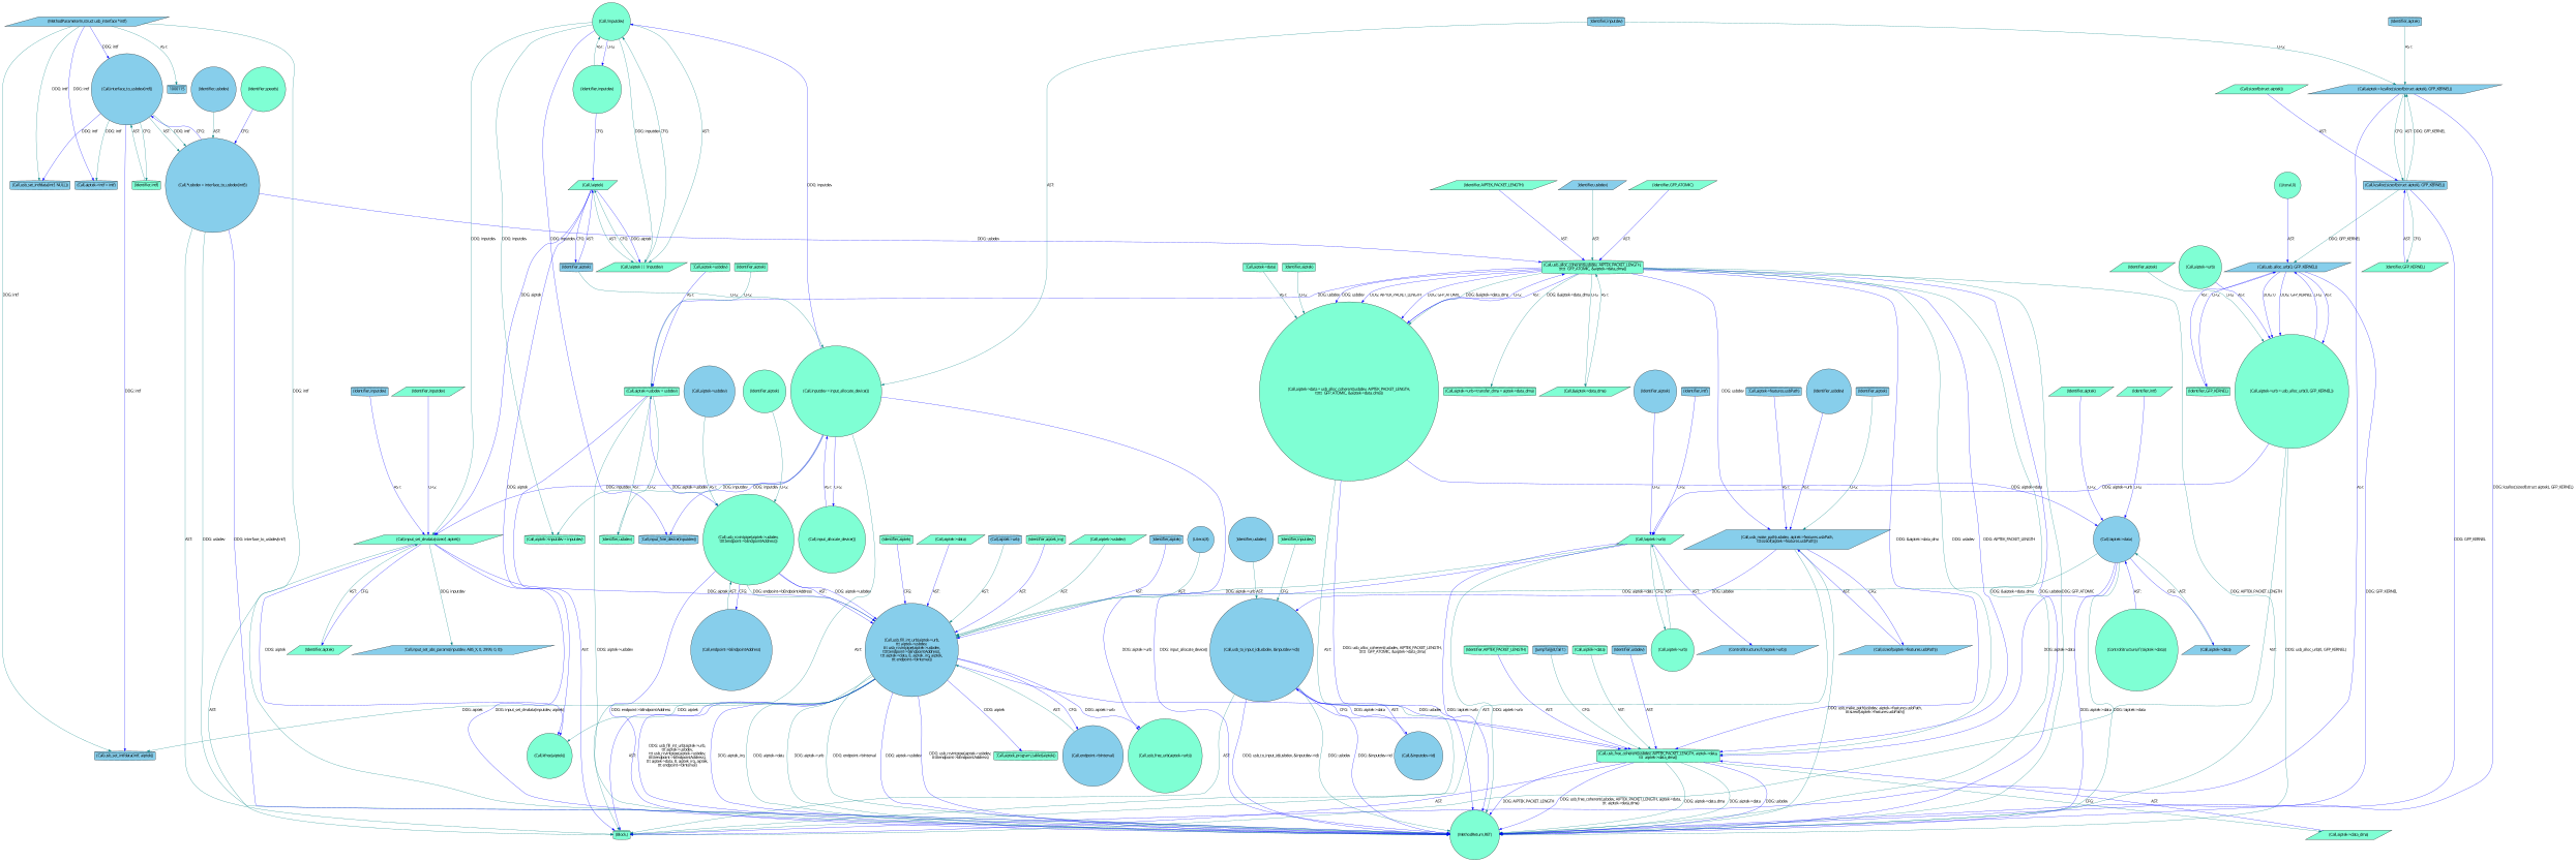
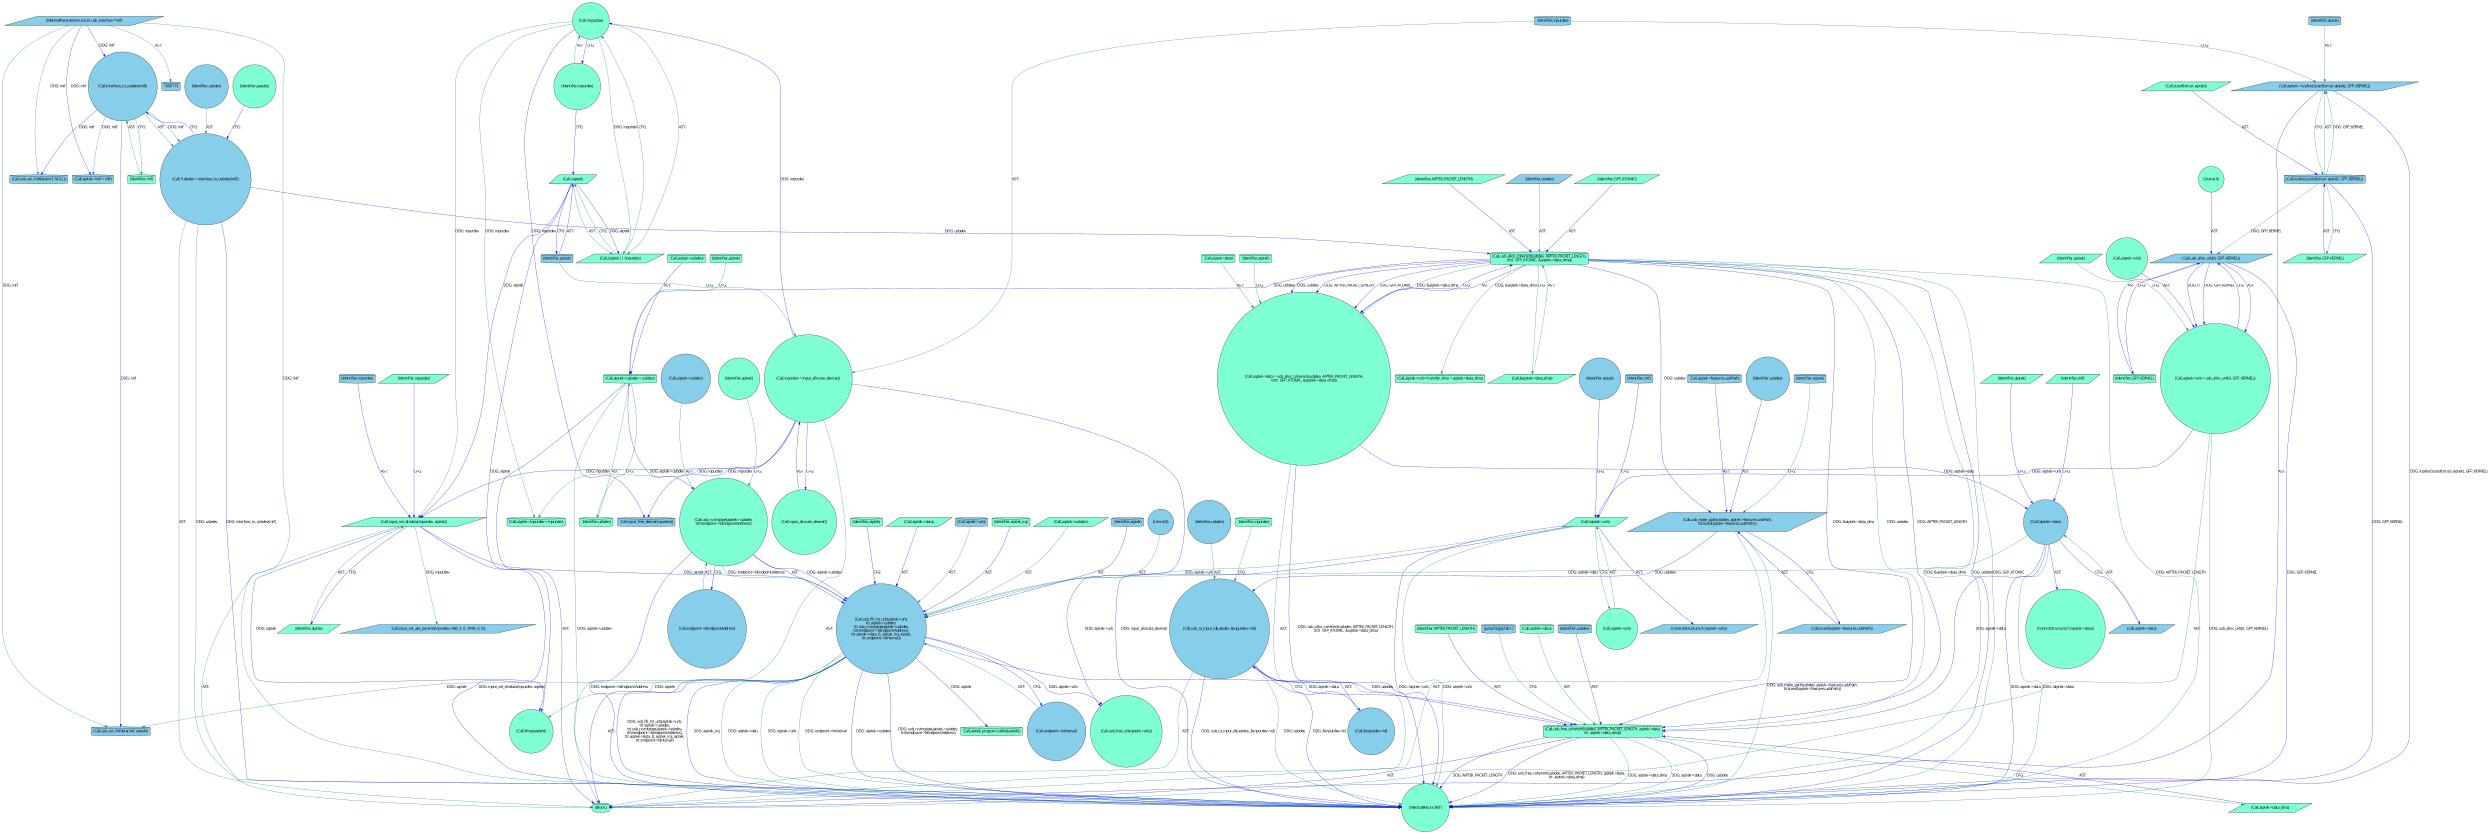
  digraph {
    fontname="Open Sans"
    node [fillcolor=aquamarine fontname="Open Sans" shape=cylinder style=filled]
    edge [color=blue fontname="Open Sans"]
    n1 [label="(Call,usb_free_coherent(usbdev, AIPTEK_PACKET_LENGTH, aiptek->data,\n\t\t\t  aiptek->data_dma))"]
    n2 [label="(MethodReturn,RET)" shape=circle]
    n3 [label="(Block,)"]
    n4 [label="(Call,aiptek->data_dma)" shape=parallelogram]
    n5 [label="(Call,usb_alloc_coherent(usbdev, AIPTEK_PACKET_LENGTH,\n\t\t\t\t\t  GFP_ATOMIC, &aiptek->data_dma))"]
    n6 [fillcolor=skyblue label="(Call,usb_make_path(usbdev, aiptek->features.usbPath,\n\t\t\tsizeof(aiptek->features.usbPath)))" shape=parallelogram]
    n7 [label="(Call,aiptek->data = usb_alloc_coherent(usbdev, AIPTEK_PACKET_LENGTH,\n\t\t\t\t\t  GFP_ATOMIC, &aiptek->data_dma))" shape=circle]
    n8 [label="(Call,aiptek->usbdev = usbdev)"]
    n9 [label="(Call,aiptek->urb->transfer_dma = aiptek->data_dma)"]
    n10 [label="(Call,&aiptek->data_dma)" shape=parallelogram]
    n11 [fillcolor=skyblue label="(Call,usb_to_input_id(usbdev, &inputdev->id))" shape=circle]
    n12 [fillcolor=skyblue label="(Call,sizeof(aiptek->features.usbPath))" shape=parallelogram]
    n13 [fillcolor=skyblue label="(Call,!aiptek->data)" shape=circle]
    n14 [label="(Call,usb_rcvintpipe(aiptek->usbdev,\n\t\t\t\t\tendpoint->bEndpointAddress))" shape=circle]
    n15 [label="(Identifier,usbdev)"]
    n16 [fillcolor=skyblue label="(Call,*usbdev = interface_to_usbdev(intf))" shape=circle]
    n17 [fillcolor=skyblue label="(Call,interface_to_usbdev(intf))" shape=circle]
    n18 [label="(Identifier,intf)"]
    n19 [fillcolor=skyblue label="(Call,usb_set_intfdata(intf, aiptek))"]
    n20 [fillcolor=skyblue label="(Call,usb_set_intfdata(intf, NULL))"]
    n21 [fillcolor=skyblue label="(Call,aiptek->intf = intf)"]
    n22 [fillcolor=skyblue label="(MethodParameterIn,struct usb_interface *intf)" shape=parallelogram]
    1000115 [fillcolor=skyblue]
    n24 [fillcolor=skyblue label="(Call,&inputdev->id)" shape=circle]
    n25 [fillcolor=skyblue label="(Call,usb_fill_int_urb(aiptek->urb,\n\t\t\t aiptek->usbdev,\n\t\t\t usb_rcvintpipe(aiptek->usbdev,\n\t\t\t\t\tendpoint->bEndpointAddress),\n\t\t\t aiptek->data, 8, aiptek_irq, aiptek,\n\t\t\t endpoint->bInterval))" shape=circle]
    n26 [label="(ControlStructure,if (!aiptek->data))" shape=circle]
    n27 [fillcolor=skyblue label="(Call,aiptek->data)" shape=parallelogram]
    n28 [label="(Call,kfree(aiptek))" shape=circle]
    n29 [label="(Call,aiptek_program_tablet(aiptek))"]
    n30 [fillcolor=skyblue label="(Call,endpoint->bInterval)" shape=circle]
    n31 [label="(Call,usb_free_urb(aiptek->urb))" shape=circle]
    n32 [label="(Call,!aiptek->urb)" shape=parallelogram]
    n33 [label="(Call,aiptek->urb)" shape=circle]
    n34 [fillcolor=skyblue label="(ControlStructure,if (!aiptek->urb))" shape=parallelogram]
    n35 [label="(Call,aiptek->urb = usb_alloc_urb(0, GFP_KERNEL))" shape=circle]
    n36 [fillcolor=skyblue label="(Call,usb_alloc_urb(0, GFP_KERNEL))" shape=parallelogram]
    n37 [label="(Identifier,GFP_KERNEL)"]
    n38 [fillcolor=skyblue label="(Call,kzalloc(sizeof(struct aiptek), GFP_KERNEL))"]
    n39 [fillcolor=skyblue label="(Call,aiptek = kzalloc(sizeof(struct aiptek), GFP_KERNEL))" shape=parallelogram]
    n40 [label="(Identifier,GFP_KERNEL)" shape=parallelogram]
    n41 [fillcolor=skyblue label="(Call,endpoint->bEndpointAddress)" shape=circle]
-   n42 [label="(Call,input_set_drvdata(sizeof, aiptek))" shape=parallelogram]
+   n42 [label="(Call,input_set_drvdata(inputdev, aiptek))" shape=parallelogram]
    n43 [label="(Identifier,aiptek)" shape=parallelogram]
    n44 [fillcolor=skyblue label="(Call,input_set_abs_params(inputdev, ABS_X, 0, 2999, 0, 0))" shape=parallelogram]
    n45 [label="(Call,!inputdev)" shape=circle]
    n46 [label="(Identifier,inputdev)" shape=circle]
    n47 [label="(Call,aiptek->inputdev = inputdev)"]
    n48 [label="(Call,!aiptek || !inputdev)" shape=parallelogram]
    n49 [fillcolor=skyblue label="(Call,input_free_device(inputdev))"]
    n50 [label="(Call,!aiptek)" shape=parallelogram]
    n51 [label="(Call,inputdev = input_allocate_device())" shape=circle]
    n52 [label="(Call,input_allocate_device())" shape=circle]
    n53 [fillcolor=skyblue label="(Identifier,aiptek)"]
    n54 [fillcolor=skyblue label="(Identifier,aiptek)"]
    n55 [fillcolor=skyblue label="(Call,aiptek->usbdev)" shape=circle]
    n56 [label="(Call,aiptek->data)" shape=parallelogram]
    n57 [label="(Identifier,aiptek)" shape=circle]
    n58 [fillcolor=skyblue label="(Call,aiptek->features.usbPath)"]
    n59 [fillcolor=skyblue label="(Identifier,usbdev)" shape=parallelogram]
    n60 [fillcolor=skyblue label="(Identifier,usbdev)" shape=circle]
    n61 [label="(Literal,0)" shape=circle]
    n62 [label="(Identifier,AIPTEK_PACKET_LENGTH)"]
    n63 [fillcolor=skyblue label="(Identifier,usbdev)" shape=circle]
    n64 [label="(Identifier,intf)" shape=parallelogram]
    n65 [label="(Identifier,aiptek)" shape=parallelogram]
    n66 [label="(Identifier,aiptek)" shape=parallelogram]
    n67 [label="(Identifier,GFP_ATOMIC)" shape=parallelogram]
    n68 [fillcolor=skyblue label="(Call,aiptek->urb)"]
    n69 [fillcolor=skyblue label="(Identifier,aiptek)"]
    n70 [label="(Identifier,AIPTEK_PACKET_LENGTH)" shape=parallelogram]
    n71 [label="(Call,aiptek->data)"]
    n72 [fillcolor=skyblue label="(Identifier,aiptek)" shape=circle]
    n73 [label="(Identifier,aiptek_irq)"]
    n74 [fillcolor=skyblue label="(Identifier,inputdev)"]
    n75 [fillcolor=skyblue label="(Identifier,usbdev)" shape=circle]
    n76 [label="(Call,aiptek->usbdev)" shape=parallelogram]
    n77 [label="(Call,aiptek->urb)" shape=circle]
    n78 [label="(Call,sizeof(struct aiptek))" shape=parallelogram]
    n79 [fillcolor=skyblue label="(Identifier,aiptek)"]
    n80 [fillcolor=skyblue label="(JumpTarget,fail1:)"]
    n81 [fillcolor=skyblue label="(Identifier,inputdev)"]
    n82 [label="(Identifier,aiptek)"]
    n83 [label="(Identifier,inputdev)"]
    n84 [label="(Call,aiptek->data)"]
    n85 [label="(Identifier,inputdev)" shape=parallelogram]
    n86 [label="(Identifier,speeds)" shape=circle]
    n87 [fillcolor=skyblue label="(Literal,8)" shape=circle]
    n88 [fillcolor=skyblue label="(Identifier,usbdev)"]
    n89 [label="(Identifier,aiptek)"]
    n90 [label="(Identifier,aiptek)"]
    n91 [fillcolor=skyblue label="(Identifier,intf)"]
    n92 [label="(Call,aiptek->usbdev)"]
    n1 -> n2 [label="DDG: AIPTEK_PACKET_LENGTH"]
    n1 -> n2 [label="DDG: usb_free_coherent(usbdev, AIPTEK_PACKET_LENGTH, aiptek->data,\n\t\t\t  aiptek->data_dma)"]
    n1 -> n2 [color=teal label="DDG: aiptek->data_dma"]
    n1 -> n2 [color=teal label="DDG: aiptek->data"]
    n1 -> n2 [label="DDG: usbdev"]
    n1 -> n3 [label="AST: "]
    n1 -> n4 [color=teal label="CFG: "]
    n4 -> n1 [label="AST: "]
    n5 -> n1 [color=teal label="DDG: usbdev"]
    n5 -> n1 [label="DDG: AIPTEK_PACKET_LENGTH"]
    n5 -> n1 [label="DDG: &aiptek->data_dma"]
    n5 -> n2 [color=teal label="DDG: &aiptek->data_dma"]
    n5 -> n2 [label="DDG: usbdev"]
    n5 -> n2 [color=teal label="DDG: GFP_ATOMIC"]
    n5 -> n2 [color=teal label="DDG: AIPTEK_PACKET_LENGTH"]
    n5 -> n6 [label="DDG: usbdev"]
    n5 -> n7 [label="AST: "]
    n5 -> n7 [label="DDG: usbdev"]
    n5 -> n7 [label="DDG: AIPTEK_PACKET_LENGTH"]
    n5 -> n7 [label="DDG: GFP_ATOMIC"]
    n5 -> n7 [color=teal label="DDG: &aiptek->data_dma"]
    n5 -> n8 [label="DDG: usbdev"]
    n5 -> n9 [color=teal label="DDG: &aiptek->data_dma"]
    n5 -> n10 [color=teal label="CFG: "]
    n6 -> n2 [color=teal label="DDG: usb_make_path(usbdev, aiptek->features.usbPath,\n\t\t\tsizeof(aiptek->features.usbPath))"]
    n6 -> n3 [color=teal label="AST: "]
    n6 -> n11 [label="DDG: usbdev"]
    n6 -> n12 [label="CFG: "]
    n7 -> n2 [label="DDG: usb_alloc_coherent(usbdev, AIPTEK_PACKET_LENGTH,\n\t\t\t\t\t  GFP_ATOMIC, &aiptek->data_dma)"]
    n7 -> n3 [color=teal label="AST: "]
    n7 -> n5 [label="CFG: "]
    n7 -> n13 [label="DDG: aiptek->data"]
    n8 -> n2 [color=teal label="DDG: aiptek->usbdev"]
    n8 -> n3 [label="AST: "]
    n8 -> n14 [label="DDG: aiptek->usbdev"]
    n8 -> n15 [color=teal label="CFG: "]
    n10 -> n5 [color=teal label="AST: "]
    n11 -> n1 [label="DDG: usbdev"]
    n11 -> n2 [label="DDG: usb_to_input_id(usbdev, &inputdev->id)"]
    n11 -> n2 [color=teal label="DDG: usbdev"]
    n11 -> n2 [label="DDG: &inputdev->id"]
    n11 -> n3 [color=teal label="AST: "]
    n11 -> n24 [label="CFG: "]
    n12 -> n6 [label="AST: "]
    n13 -> n1 [label="DDG: aiptek->data"]
    n13 -> n2 [label="DDG: aiptek->data"]
    n13 -> n2 [color=teal label="DDG: !aiptek->data"]
    n13 -> n25 [color=teal label="DDG: aiptek->data"]
-   n26 -> n13 [label="AST: "]
+   n13 -> n26 [label="AST: "]
    n13 -> n27 [label="CFG: "]
    n14 -> n2 [label="DDG: endpoint->bEndpointAddress"]
    n14 -> n25 [label="AST: "]
    n14 -> n25 [label="DDG: aiptek->usbdev"]
    n14 -> n25 [color=teal label="DDG: endpoint->bEndpointAddress"]
    n14 -> n41 [label="CFG: "]
    n15 -> n8 [color=teal label="AST: "]
    n16 -> n2 [color=teal label="DDG: usbdev"]
    n16 -> n2 [label="DDG: interface_to_usbdev(intf)"]
    n16 -> n3 [color=teal label="AST: "]
    n16 -> n5 [label="DDG: usbdev"]
    n16 -> n17 [label="CFG: "]
    n17 -> n16 [color=teal label="AST: "]
    n17 -> n16 [color=teal label="DDG: intf"]
    n17 -> n18 [color=teal label="CFG: "]
    n17 -> n19 [label="DDG: intf"]
    n17 -> n20 [label="DDG: intf"]
    n17 -> n21 [color=teal label="DDG: intf"]
    n18 -> n17 [color=teal label="AST: "]
    n22 -> n2 [color=teal label="DDG: intf"]
    n22 -> n17 [label="DDG: intf"]
    n22 -> n19 [color=teal label="DDG: intf"]
    n22 -> n20 [color=teal label="DDG: intf"]
    n22 -> n21 [label="DDG: intf"]
    n22 -> 1000115 [color=teal label="AST: "]
    n24 -> n11 [label="AST: "]
    n25 -> n1 [label="DDG: aiptek->data"]
    n25 -> n2 [label="DDG: usb_fill_int_urb(aiptek->urb,\n\t\t\t aiptek->usbdev,\n\t\t\t usb_rcvintpipe(aiptek->usbdev,\n\t\t\t\t\tendpoint->bEndpointAddress),\n\t\t\t aiptek->data, 8, aiptek_irq, aiptek,\n\t\t\t endpoint->bInterval)"]
    n25 -> n2 [label="DDG: aiptek_irq"]
    n25 -> n2 [color=teal label="DDG: aiptek->data"]
    n25 -> n2 [color=teal label="DDG: aiptek->urb"]
    n25 -> n2 [color=teal label="DDG: endpoint->bInterval"]
    n25 -> n2 [label="DDG: aiptek->usbdev"]
    n25 -> n2 [label="DDG: usb_rcvintpipe(aiptek->usbdev,\n\t\t\t\t\tendpoint->bEndpointAddress)"]
    n25 -> n3 [label="AST: "]
    n25 -> n19 [color=teal label="DDG: aiptek"]
    n25 -> n28 [color=teal label="DDG: aiptek"]
    n25 -> n29 [label="DDG: aiptek"]
    n25 -> n30 [label="CFG: "]
    n25 -> n31 [label="DDG: aiptek->urb"]
    n27 -> n13 [color=teal label="AST: "]
    n30 -> n25 [color=teal label="AST: "]
    n32 -> n2 [label="DDG: !aiptek->urb"]
    n32 -> n2 [color=teal label="DDG: aiptek->urb"]
    n32 -> n25 [color=teal label="DDG: aiptek->urb"]
    n32 -> n31 [label="DDG: aiptek->urb"]
    n32 -> n33 [color=teal label="CFG: "]
    n32 -> n34 [label="AST: "]
    n33 -> n32 [color=teal label="AST: "]
    n35 -> n2 [color=teal label="DDG: usb_alloc_urb(0, GFP_KERNEL)"]
    n35 -> n3 [color=teal label="AST: "]
    n35 -> n32 [label="DDG: aiptek->urb"]
    n35 -> n36 [label="CFG: "]
    n36 -> n2 [label="DDG: GFP_KERNEL"]
    n36 -> n35 [label="AST: "]
    n36 -> n35 [label="DDG: 0"]
    n36 -> n35 [label="DDG: GFP_KERNEL"]
    n36 -> n37 [label="CFG: "]
    n37 -> n36 [label="AST: "]
    n38 -> n2 [label="DDG: GFP_KERNEL"]
    n38 -> n36 [color=teal label="DDG: GFP_KERNEL"]
    n38 -> n39 [color=teal label="AST: "]
    n38 -> n39 [color=teal label="DDG: GFP_KERNEL"]
    n38 -> n40 [color=teal label="CFG: "]
    n39 -> n2 [label="DDG: kzalloc(sizeof(struct aiptek), GFP_KERNEL)"]
    n39 -> n3 [label="AST: "]
    n39 -> n38 [color=teal label="CFG: "]
    n40 -> n38 [label="AST: "]
    n41 -> n14 [color=teal label="AST: "]
    n42 -> n2 [label="DDG: input_set_drvdata(inputdev, aiptek)"]
    n42 -> n3 [color=teal label="AST: "]
    n42 -> n25 [label="DDG: aiptek"]
    n42 -> n28 [label="DDG: aiptek"]
    n42 -> n43 [label="CFG: "]
    n42 -> n44 [color=teal label="DDG: inputdev"]
    n43 -> n42 [color=teal label="AST: "]
    n45 -> n42 [color=teal label="DDG: inputdev"]
    n45 -> n46 [label="CFG: "]
    n45 -> n47 [color=teal label="DDG: inputdev"]
    n45 -> n48 [color=teal label="AST: "]
    n45 -> n48 [color=teal label="DDG: inputdev"]
    n45 -> n49 [label="DDG: inputdev"]
    n46 -> n45 [color=teal label="AST: "]
    n46 -> n50 [label="CFG: "]
    n48 -> n45 [color=teal label="CFG: "]
    n48 -> n50 [color=teal label="CFG: "]
    n50 -> n28 [label="DDG: aiptek"]
    n50 -> n42 [label="DDG: aiptek"]
    n50 -> n48 [color=teal label="AST: "]
    n50 -> n48 [label="DDG: aiptek"]
    n50 -> n53 [label="CFG: "]
    n51 -> n2 [label="DDG: input_allocate_device()"]
    n51 -> n3 [color=teal label="AST: "]
    n51 -> n42 [label="DDG: inputdev"]
    n51 -> n45 [label="DDG: inputdev"]
    n51 -> n47 [color=teal label="DDG: inputdev"]
    n51 -> n49 [label="DDG: inputdev"]
    n51 -> n52 [label="CFG: "]
    n52 -> n51 [label="AST: "]
    n53 -> n50 [label="AST: "]
    n53 -> n51 [color=teal label="CFG: "]
    n54 -> n39 [color=teal label="AST: "]
    n55 -> n14 [color=teal label="AST: "]
    n56 -> n25 [label="AST: "]
    n57 -> n14 [color=teal label="CFG: "]
    n58 -> n6 [label="AST: "]
    n59 -> n5 [color=teal label="AST: "]
    n60 -> n16 [color=teal label="AST: "]
    n61 -> n36 [label="AST: "]
    n62 -> n1 [label="AST: "]
    n63 -> n6 [label="AST: "]
    n64 -> n13 [label="CFG: "]
    n65 -> n35 [color=teal label="CFG: "]
    n66 -> n13 [label="CFG: "]
    n67 -> n5 [label="AST: "]
    n68 -> n25 [color=teal label="AST: "]
    n69 -> n6 [color=teal label="CFG: "]
    n70 -> n5 [label="AST: "]
    n71 -> n7 [color=teal label="AST: "]
    n72 -> n32 [label="CFG: "]
    n73 -> n25 [label="AST: "]
    n74 -> n39 [color=teal label="CFG: "]
    n74 -> n51 [color=teal label="AST: "]
    n75 -> n11 [color=teal label="AST: "]
    n76 -> n25 [color=teal label="AST: "]
    n77 -> n35 [label="AST: "]
    n78 -> n38 [label="AST: "]
    n79 -> n25 [label="AST: "]
    n80 -> n1 [color=teal label="CFG: "]
    n81 -> n42 [label="AST: "]
    n82 -> n8 [color=teal label="CFG: "]
    n83 -> n11 [color=teal label="CFG: "]
    n84 -> n1 [color=teal label="AST: "]
    n85 -> n42 [label="CFG: "]
    n86 -> n16 [label="CFG: "]
    n87 -> n25 [color=teal label="AST: "]
    n88 -> n1 [label="AST: "]
    n89 -> n25 [label="CFG: "]
    n90 -> n7 [color=teal label="CFG: "]
    n91 -> n32 [label="CFG: "]
    n92 -> n8 [label="AST: "]
  }
